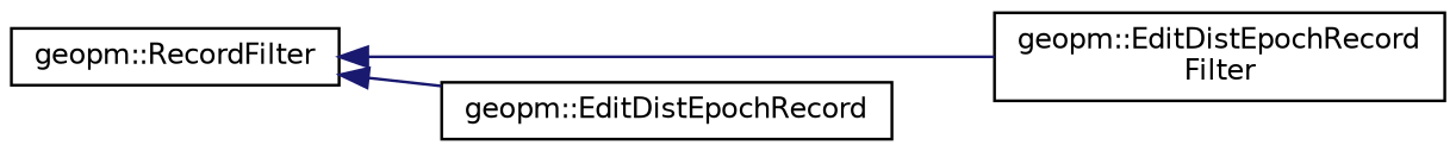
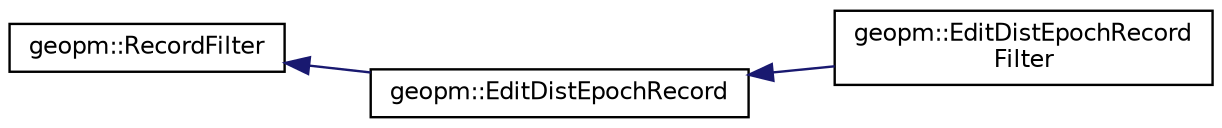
  digraph {
    rankdir=LR
    node [color=black fillcolor=white fontname=Helvetica fontsize=10 shape=record style=filled]
    edge [color=midnightblue dir=back fontname=Helvetica fontsize=10 labelfontname=Helvetica labelfontsize=10 style=solid]
    n1 [height=0.2 label="geopm::RecordFilter" width=0.4]
    n2 [height=0.2 label="geopm::EditDistEpochRecord\lFilter" width=0.4]
    n3 [height=0.2 label="geopm::EditDistEpochRecord" width=0.4]
-   n1 -> n2
+   n3 -> n2
    n1 -> n3
  }
